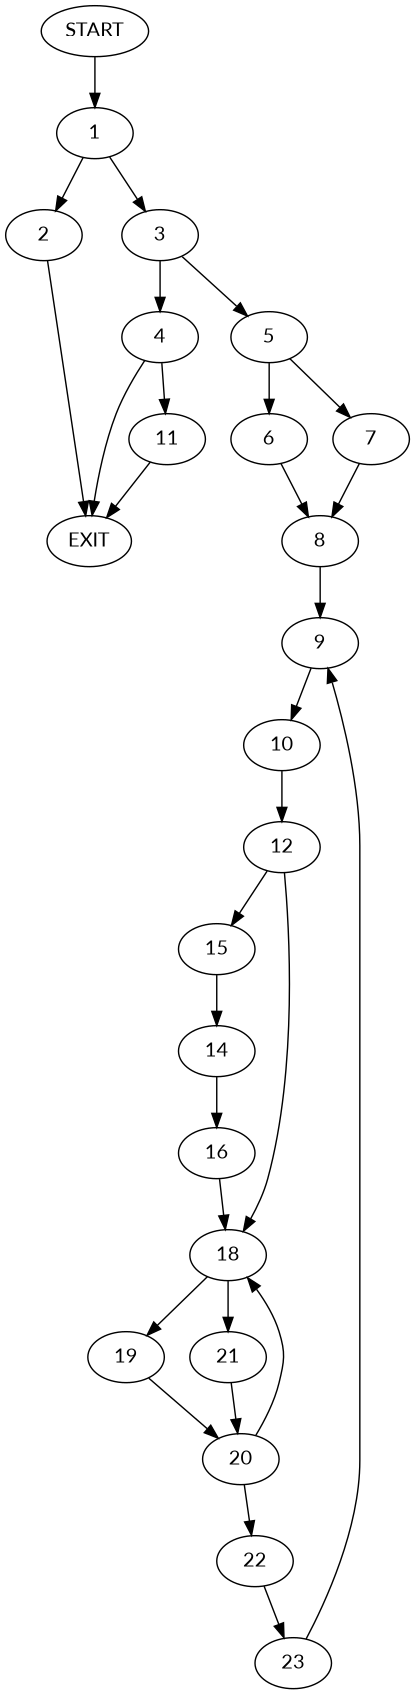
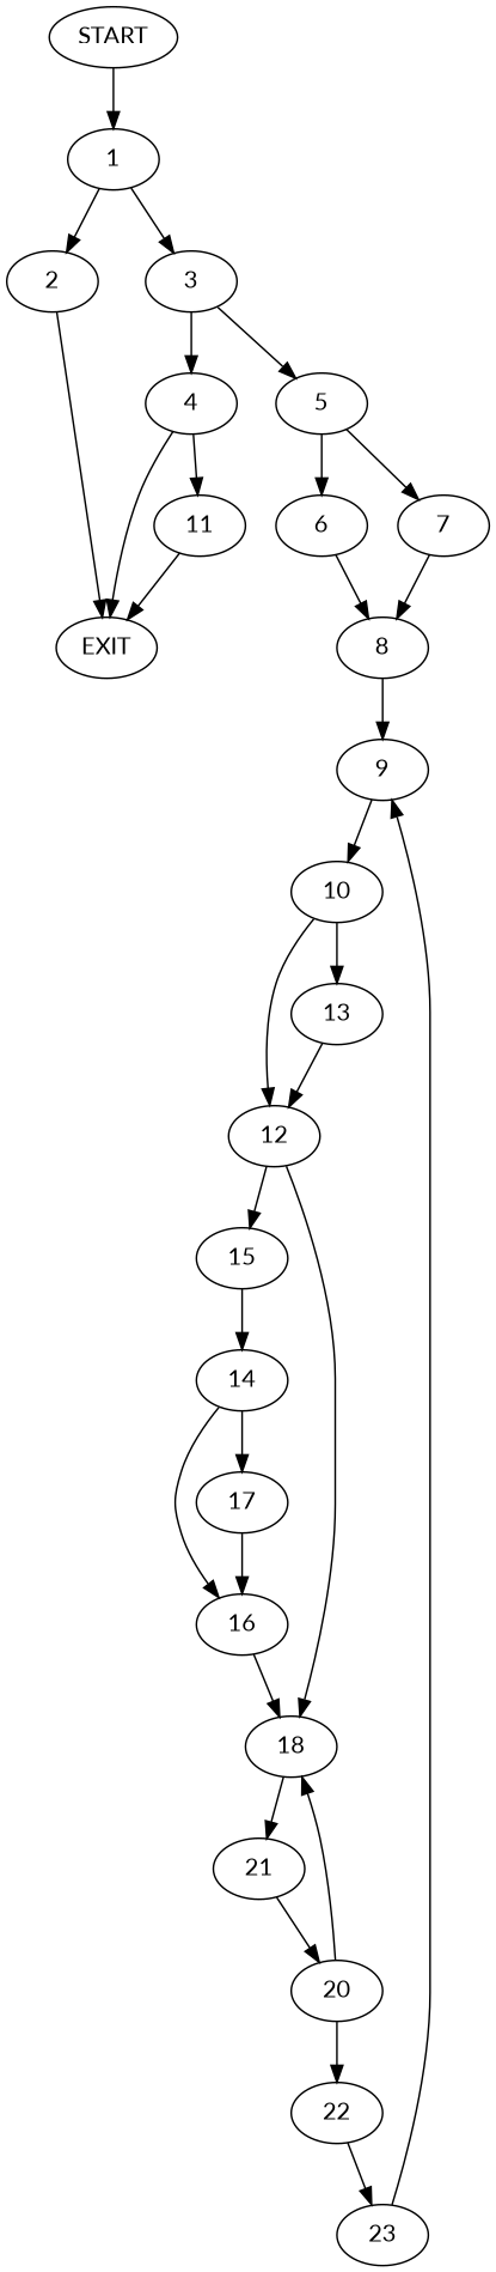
  digraph {
    fontname=Lato
    node [fontname=Lato]
    edge [fontname=Lato]
    n1 [label=START]
    1
    2
    3
    n5 [label=EXIT]
    4
    5
    11
    6
    7
    8
    9
    10
    12
+   13
    15
    18
    14
    16
-   19
+   17
    21
    20
    22
    23
    n1 -> 1
    1 -> 2
    1 -> 3
    2 -> n5
    3 -> 4
    3 -> 5
    4 -> n5
    4 -> 11
    5 -> 6
    5 -> 7
    11 -> n5
    6 -> 8
    7 -> 8
    8 -> 9
    9 -> 10
    10 -> 12
+   10 -> 13
    12 -> 15
    12 -> 18
+   13 -> 12
    15 -> 14
-   18 -> 19
    18 -> 21
    14 -> 16
+   14 -> 17
    16 -> 18
-   19 -> 20
+   17 -> 16
    21 -> 20
    20 -> 18
    20 -> 22
    22 -> 23
    23 -> 9
  }
